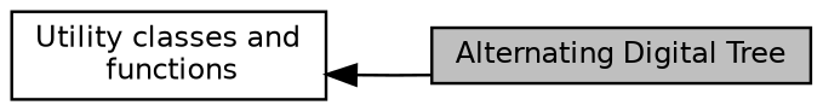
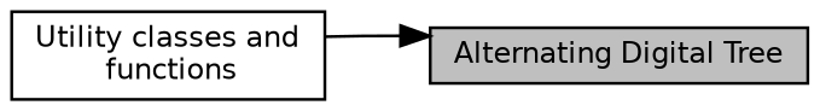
  digraph {
    rankdir=LR
    node [color=black fontname=Helvetica fontsize=10 shape=box style=filled]
    n1 [fillcolor=white height=0.2 label="Utility classes and\l functions" width=0.4]
    n2 [fillcolor=grey75 fontcolor=black height=0.2 label="Alternating Digital Tree" width=0.4]
-   n1 -> n2 [dir=back fontname=Helvetica fontsize=10 labelfontname=Helvetica labelfontsize=10 shape=plaintext style=solid]
+   n2 -> n1 [dir=back fontname=Helvetica fontsize=10 labelfontname=Helvetica labelfontsize=10 shape=plaintext style=solid]
  }
